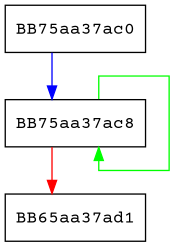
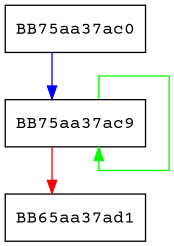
  digraph {
    fontname="Courier Prime"
    splines=ortho
    node [fontname="Courier Prime" shape=box]
    edge [fontname="Courier Prime"]
    BB75aa37ac0
-   BB75aa37ac8
+   BB75aa37ac8 [label=BB75aa37ac9]
    n3 [label=BB65aa37ad1]
    BB75aa37ac0 -> BB75aa37ac8 [color=blue]
    BB75aa37ac8 -> BB75aa37ac8 [color=green]
    BB75aa37ac8 -> n3 [color=red]
  }
